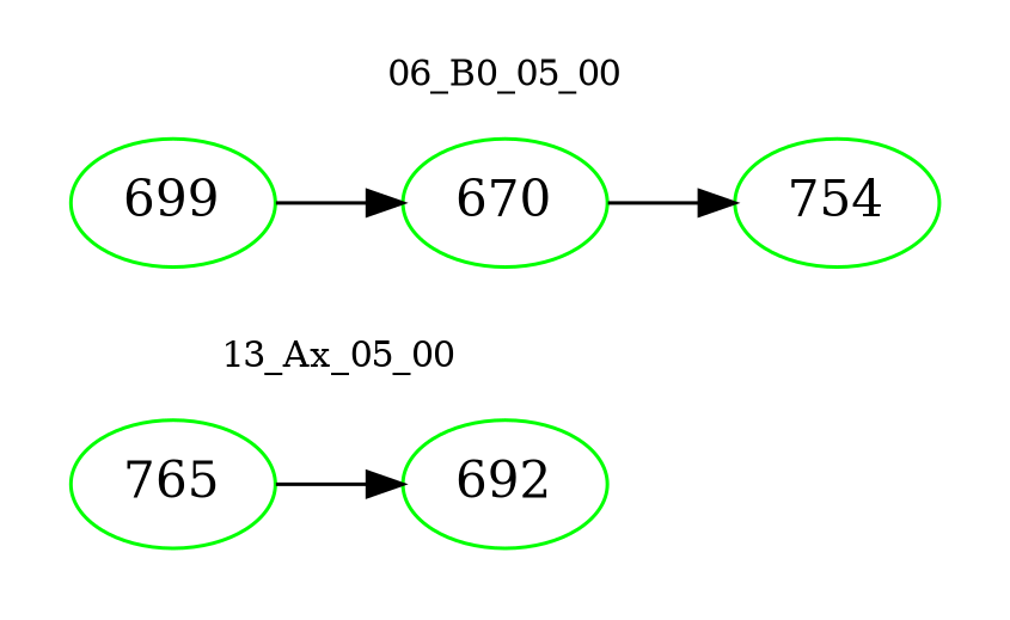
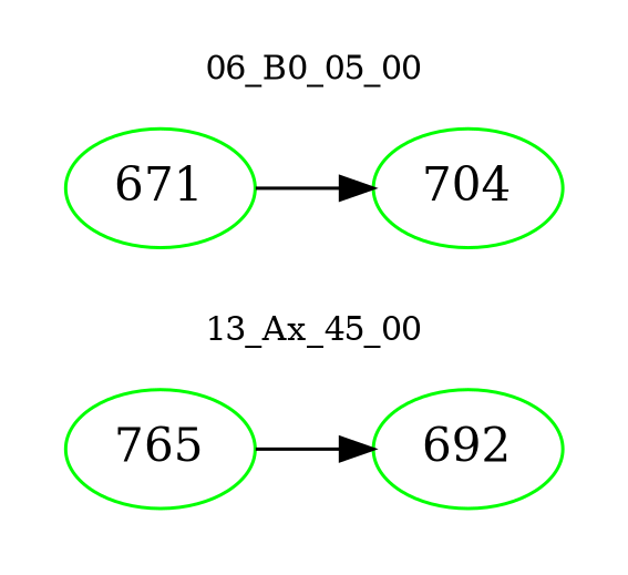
  digraph {
    rankdir=LR
    node [color=green]
    edge [color=black]
    n1 [label=765]
    n2 [label=692]
-   n3 [label=699]
-   n4 [label=670]
-   n5 [label=754]
+   n4 [label=671]
+   n5 [label=704]
    subgraph cluster_1 {
      color=white
      fontsize=10
-     label="13_Ax_05_00"
+     label="13_Ax_45_00"
      n1
      n2
    }
    subgraph cluster_2 {
      color=white
      fontsize=10
      label="06_B0_05_00"
-     n3
      n4
      n5
    }
    n1 -> n2
-   n3 -> n4
    n4 -> n5
  }
